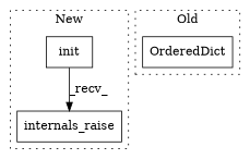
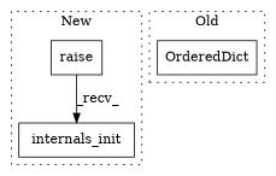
  digraph {
    node [a=32 shape=box]
-   n1 [l=7 label=init s=2155]
-   n2 [l=16 label=internals_raise s=2163]
+   n1 [l=7 label=raise s=2155]
+   n2 [l=16 label=internals_init s=2163]
    n3 [l=13 label=OrderedDict s=2503]
    subgraph cluster_1 {
      label=New
      style=dotted
      n1
      n2
    }
    subgraph cluster_2 {
      label=Old
      style=dotted
      n3
    }
    n1 -> n2 [label=_recv_]
  }
